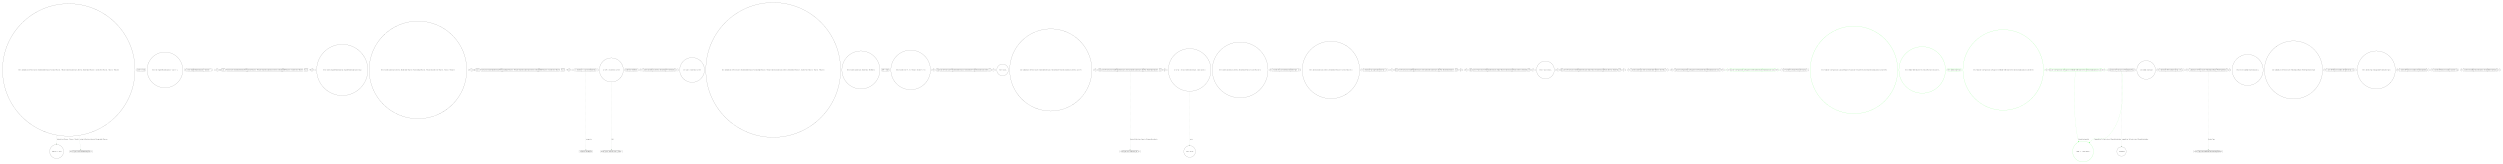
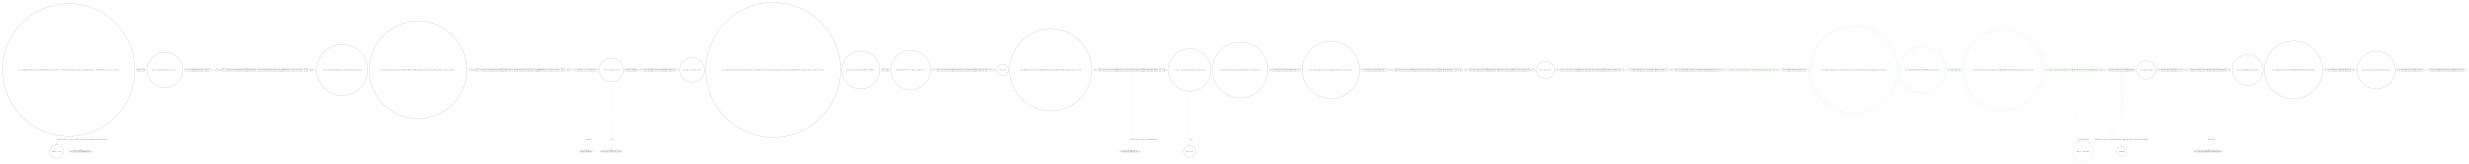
  digraph {
    fontname="Roboto Mono"
    node [cluster="CommandLine.Infrastructure.EnumerableExtensions.PairwiseImpl<TSource, TResult>(System.Collections.Generic.IEnumerable<TSource>, System.Func<TSource, TSource, TResult>)" fontname="Roboto Mono" shape=cylinder span="0-0"]
    edge [arrowhead=diamond color=darkseagreen4 fontname="Roboto Mono" style=dashed]
    n1 [cluster="CommandLine.Infrastructure.EnumerableExtensions.Pairwise<TSource, TResult>(System.Collections.Generic.IEnumerable<TSource>, System.Func<TSource, TSource, TResult>)" label="Entry CommandLine.Infrastructure.EnumerableExtensions.Pairwise<TSource, TResult>(System.Collections.Generic.IEnumerable<TSource>, System.Func<TSource, TSource, TResult>)" shape=circle span="10-10"]
    n2 [cluster="CommandLine.Infrastructure.EnumerableExtensions.Pairwise<TSource, TResult>(System.Collections.Generic.IEnumerable<TSource>, System.Func<TSource, TSource, TResult>)" label="selector == null" shape=circle span="13-13"]
    n3 [cluster="CommandLine.Infrastructure.EnumerableExtensions.Pairwise<TSource, TResult>(System.Collections.Generic.IEnumerable<TSource>, System.Func<TSource, TSource, TResult>)" label="return source.PairwiseImpl(selector);" span="15-15"]
    n4 [cluster="CommandLine.Infrastructure.EnumerableExtensions.Pairwise<TSource, TResult>(System.Collections.Generic.IEnumerable<TSource>, System.Func<TSource, TSource, TResult>)" label="source == null" span="12-12"]
    n5 [cluster="CommandLine.Infrastructure.EnumerableExtensions.Pairwise<TSource, TResult>(System.Collections.Generic.IEnumerable<TSource>, System.Func<TSource, TSource, TResult>)" label="throw new ArgumentNullException(''source'');" shape=circle span="12-12"]
    n6 [cluster="CommandLine.Infrastructure.EnumerableExtensions.Pairwise<TSource, TResult>(System.Collections.Generic.IEnumerable<TSource>, System.Func<TSource, TSource, TResult>)" label="throw new ArgumentNullException(''selector'');" span="13-13"]
    n7 [cluster="CommandLine.Infrastructure.EnumerableExtensions.Pairwise<TSource, TResult>(System.Collections.Generic.IEnumerable<TSource>, System.Func<TSource, TSource, TResult>)" label="Exit CommandLine.Infrastructure.EnumerableExtensions.Pairwise<TSource, TResult>(System.Collections.Generic.IEnumerable<TSource>, System.Func<TSource, TSource, TResult>)" span="10-10"]
    n8 [cluster="System.ArgumentNullException.ArgumentNullException(string)" label="Entry System.ArgumentNullException.ArgumentNullException(string)" shape=circle]
    n9 [cluster="System.Collections.Generic.IEnumerable<TSource>.PairwiseImpl<TSource, TResult>(System.Func<TSource, TSource, TResult>)" label="Entry System.Collections.Generic.IEnumerable<TSource>.PairwiseImpl<TSource, TResult>(System.Func<TSource, TSource, TResult>)" shape=circle span="18-18"]
    n10 [label="Entry CommandLine.Infrastructure.EnumerableExtensions.PairwiseImpl<TSource, TResult>(System.Collections.Generic.IEnumerable<TSource>, System.Func<TSource, TSource, TResult>)" span="18-18"]
    n11 [label="var enumerator = source.GetEnumerator()" span="20-20"]
    n12 [label="enumerator.MoveNext()" span="26-26"]
    n13 [label="yield return selector(left, right);" span="29-29"]
    n14 [label="enumerator.MoveNext()" span="22-22"]
    n15 [cluster="System.Collections.Generic.IEnumerable<T>.GetEnumerator()" label="Entry System.Collections.Generic.IEnumerable<T>.GetEnumerator()"]
    n16 [label="var left = enumerator.Current" shape=circle span="24-24"]
    n17 [label="var right = enumerator.Current" shape=circle span="28-28"]
    n18 [label="Exit CommandLine.Infrastructure.EnumerableExtensions.PairwiseImpl<TSource, TResult>(System.Collections.Generic.IEnumerable<TSource>, System.Func<TSource, TSource, TResult>)" shape=circle span="18-18"]
    n19 [cluster="System.Collections.IEnumerator.MoveNext()" label="Entry System.Collections.IEnumerator.MoveNext()" shape=circle]
    n20 [label="left = right" span="30-30"]
    n21 [cluster="System.Func<T1, T2, TResult>.Invoke(T1, T2)" label="Entry System.Func<T1, T2, TResult>.Invoke(T1, T2)" shape=circle]
    n22 [cluster="CommandLine.Infrastructure.EnumerableExtensions.ToEnumerable<T>(System.Collections.Generic.List<T>)" label="Entry CommandLine.Infrastructure.EnumerableExtensions.ToEnumerable<T>(System.Collections.Generic.List<T>)" span="61-61"]
    n23 [cluster="CommandLine.Infrastructure.EnumerableExtensions.ToEnumerable<T>(System.Collections.Generic.List<T>)" label="return value;" shape=circle span="63-63"]
    n24 [cluster="CommandLine.Infrastructure.EnumerableExtensions.ToEnumerable<T>(System.Collections.Generic.List<T>)" label="Exit CommandLine.Infrastructure.EnumerableExtensions.ToEnumerable<T>(System.Collections.Generic.List<T>)" shape=circle span="61-61"]
    n25 [cluster="CommandLine.Infrastructure.EnumerableExtensions.ToArray(System.Collections.Generic.IEnumerable<object>, System.Type)" label="Entry CommandLine.Infrastructure.EnumerableExtensions.ToArray(System.Collections.Generic.IEnumerable<object>, System.Type)" span="66-66"]
    n26 [cluster="CommandLine.Infrastructure.EnumerableExtensions.ToArray(System.Collections.Generic.IEnumerable<object>, System.Type)" label="value.ToArray().CopyTo(array, 0)" span="69-69"]
    n27 [cluster="CommandLine.Infrastructure.EnumerableExtensions.ToArray(System.Collections.Generic.IEnumerable<object>, System.Type)" label="var array = Array.CreateInstance(type, value.Count())" shape=circle span="68-68"]
    n28 [cluster="CommandLine.Infrastructure.EnumerableExtensions.ToArray(System.Collections.Generic.IEnumerable<object>, System.Type)" label="return array;" shape=circle span="70-70"]
    n29 [cluster="System.Collections.Generic.IEnumerable<TSource>.Count<TSource>()" label="Entry System.Collections.Generic.IEnumerable<TSource>.Count<TSource>()" shape=circle]
    n30 [cluster="System.Array.CreateInstance(System.Type, int)" label="Entry System.Array.CreateInstance(System.Type, int)"]
    n31 [cluster="System.Collections.Generic.IEnumerable<TSource>.ToArray<TSource>()" label="Entry System.Collections.Generic.IEnumerable<TSource>.ToArray<TSource>()" shape=circle]
    n32 [cluster="System.Array.CopyTo(System.Array, int)" label="Entry System.Array.CopyTo(System.Array, int)"]
    n33 [cluster="CommandLine.Infrastructure.EnumerableExtensions.ToArray(System.Collections.Generic.IEnumerable<object>, System.Type)" label="Exit CommandLine.Infrastructure.EnumerableExtensions.ToArray(System.Collections.Generic.IEnumerable<object>, System.Type)" span="66-66"]
    n34 [cluster="CommandLine.Infrastructure.EnumerableExtensions.Empty<TSource>(System.Collections.Generic.IEnumerable<TSource>)" label="Entry CommandLine.Infrastructure.EnumerableExtensions.Empty<TSource>(System.Collections.Generic.IEnumerable<TSource>)" span="73-73"]
    n35 [cluster="CommandLine.Infrastructure.EnumerableExtensions.Empty<TSource>(System.Collections.Generic.IEnumerable<TSource>)" label="return !source.Any();" shape=circle span="75-75"]
    n36 [cluster="CommandLine.Infrastructure.EnumerableExtensions.Empty<TSource>(System.Collections.Generic.IEnumerable<TSource>)" label="Exit CommandLine.Infrastructure.EnumerableExtensions.Empty<TSource>(System.Collections.Generic.IEnumerable<TSource>)" span="73-73"]
    n37 [cluster="System.Collections.Generic.IEnumerable<TSource>.Any<TSource>()" label="Entry System.Collections.Generic.IEnumerable<TSource>.Any<TSource>()"]
    n38 [cluster="Humanizer.Configuration.Configurator.GetFormatter(System.Globalization.CultureInfo)" file="NameLookup.cs" label="Entry Humanizer.Configuration.Configurator.GetFormatter(System.Globalization.CultureInfo)" span="66-66"]
    n39 [cluster="Humanizer.Configuration.Configurator.GetFormatter(System.Globalization.CultureInfo)" color=green community=0 file="NameLookup.cs" label="Exit Humanizer.Configuration.Configurator.GetFormatter(System.Globalization.CultureInfo)" prediction=0 span="66-66"]
    n40 [cluster="Humanizer.Configuration.Configurator.GetFormatter(System.Globalization.CultureInfo)" file="NameLookup.cs" label="return Formatters.ResolveForCulture(culture);" span="68-68"]
    n41 [cluster="Humanizer.Configuration.LocaliserRegistry<TLocaliser>.ResolveForCulture(System.Globalization.CultureInfo)" color=green community=0 file="NameLookup.cs" label="Entry Humanizer.Configuration.LocaliserRegistry<TLocaliser>.ResolveForCulture(System.Globalization.CultureInfo)" prediction=1 shape=circle span="46-46"]
    n42 [cluster="Humanizer.Configuration.Configurator.GetNumberToWordsConverter(System.Globalization.CultureInfo)" color=green community=0 file="NameLookup.cs" label="return NumberToWordsConverters.ResolveForCulture(culture);" prediction=2 shape=circle span="77-77"]
    n43 [cluster="lambda expression" color=green community=0 file="NameLookup.cs" label="Entry lambda expression" prediction=3 span="111-111"]
    n44 [cluster="Humanizer.Configuration.Configurator.GetNumberToWordsConverter(System.Globalization.CultureInfo)" color=green community=0 file="NameLookup.cs" label="Entry Humanizer.Configuration.Configurator.GetNumberToWordsConverter(System.Globalization.CultureInfo)" prediction=4 shape=circle span="75-75"]
    n45 [cluster="Humanizer.Configuration.Configurator.GetNumberToWordsConverter(System.Globalization.CultureInfo)" color=green community=0 file="NameLookup.cs" label="Exit Humanizer.Configuration.Configurator.GetNumberToWordsConverter(System.Globalization.CultureInfo)" prediction=5 span="75-75"]
    n46 [cluster="lambda expression" color=green community=0 file="NameLookup.cs" label="p.Name == ''Description''" prediction=5 shape=circle span="111-111"]
    n47 [cluster="lambda expression" file="NameLookup.cs" label="Exit lambda expression" shape=circle span="111-111"]
    n48 [cluster="System.IO.Path.Combine(string, string)" file="NameLookup.cs" label="Entry System.IO.Path.Combine(string, string)"]
    n49 [cluster="CommandLine.Infrastructure.FSharpOptionHelper.MatchType(System.Type)" file="NameLookup.cs" label="Entry CommandLine.Infrastructure.FSharpOptionHelper.MatchType(System.Type)" span="34-34"]
    n50 [cluster="CommandLine.Infrastructure.FSharpOptionHelper.MatchType(System.Type)" file="NameLookup.cs" label="return type.IsAssignableFrom(fsharpOptionType);" span="40-40"]
    n51 [cluster="CommandLine.Infrastructure.FSharpOptionHelper.MatchType(System.Type)" file="NameLookup.cs" label="!Available" shape=circle span="36-36"]
    n52 [cluster="CommandLine.Infrastructure.FSharpOptionHelper.MatchType(System.Type)" file="NameLookup.cs" label="throw new InvalidOperationException();" shape=circle span="38-38"]
    n53 [cluster="CommandLine.Infrastructure.FSharpOptionHelper.MatchType(System.Type)" file="NameLookup.cs" label="Exit CommandLine.Infrastructure.FSharpOptionHelper.MatchType(System.Type)" shape=circle span="34-34"]
    n54 [cluster="System.Reflection.Assembly.GetType(string, bool)" file="NameLookup.cs" label="Entry List.Reflection.Assembly.GetType(string, bool)"]
    n55 [cluster="System.Type.IsAssignableFrom(System.Type)" file="NameLookup.cs" label="Entry System.Type.IsAssignableFrom(System.Type)" shape=circle]
-   n56 [cluster="System.Reflection.Assembly.GetCallingAssembly()" file="NameLookup.cs" label="Entry System.Reflection.Assembly.GetCallingAssembly()"]
    n57 [cluster="System.Reflection.Assembly.Load(string)" file="NameLookup.cs" label="Entry System.Reflection.Assembly.Load(string)"]
    n58 [cluster="System.InvalidOperationException.InvalidOperationException()" file="NameLookup.cs" label="Entry System.InvalidOperationException.InvalidOperationException()"]
    n59 [file="NameLookup.cs" label="CommandLine.Infrastructure.FSharpOptionHelper" cluster="" span=""]
    n1 -> n2 [label="System.Func<TSource, TSource, TResult>"]
    n1 -> n3 [label="System.Collections.Generic.IEnumerable<TSource>"]
    n11 -> n12 [arrowhead=vee label=enumerator]
    n16 -> n13 [label=left]
    n25 -> n26 [arrowhead=vee label="System.Collections.Generic.IEnumerable<object>"]
    n27 -> n28 [arrowhead=vee label=array]
    n45 -> n46 [color=green label=fsharpCoreAssembly]
    n49 -> n50 [label="System.Type"]
    n59 -> n46 [color=green label="CommandLine.Infrastructure.FSharpOptionHelper"]
    n59 -> n51 [label="CommandLine.Infrastructure.FSharpOptionHelper"]
  }
